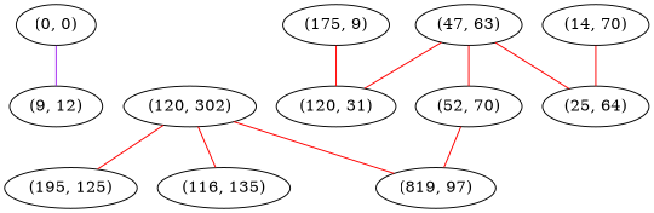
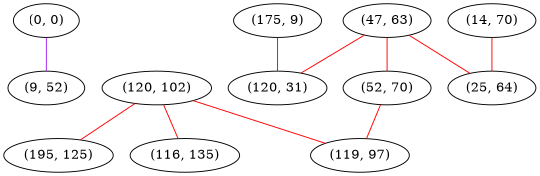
  graph {
    edge [color=red weight=1]
    "(0, 0)"
-   "(9, 52)" [label="(9, 12)"]
-   "(120, 102)" [label="(120, 302)"]
+   "(9, 52)"
+   "(120, 102)"
    "(195, 125)"
    "(116, 135)"
-   "(119, 97)" [label="(819, 97)"]
+   "(119, 97)"
    "(175, 9)"
    "(120, 31)"
    "(47, 63)"
    "(25, 64)"
    "(52, 70)"
    "(14, 70)"
    "(0, 0)" -- "(9, 52)" [color=purple weight=4]
    "(120, 102)" -- "(195, 125)"
    "(120, 102)" -- "(116, 135)"
    "(120, 102)" -- "(119, 97)"
    "(175, 9)" -- "(120, 31)"
    "(47, 63)" -- "(120, 31)"
    "(47, 63)" -- "(25, 64)"
    "(47, 63)" -- "(52, 70)"
    "(52, 70)" -- "(119, 97)"
    "(14, 70)" -- "(25, 64)"
  }
